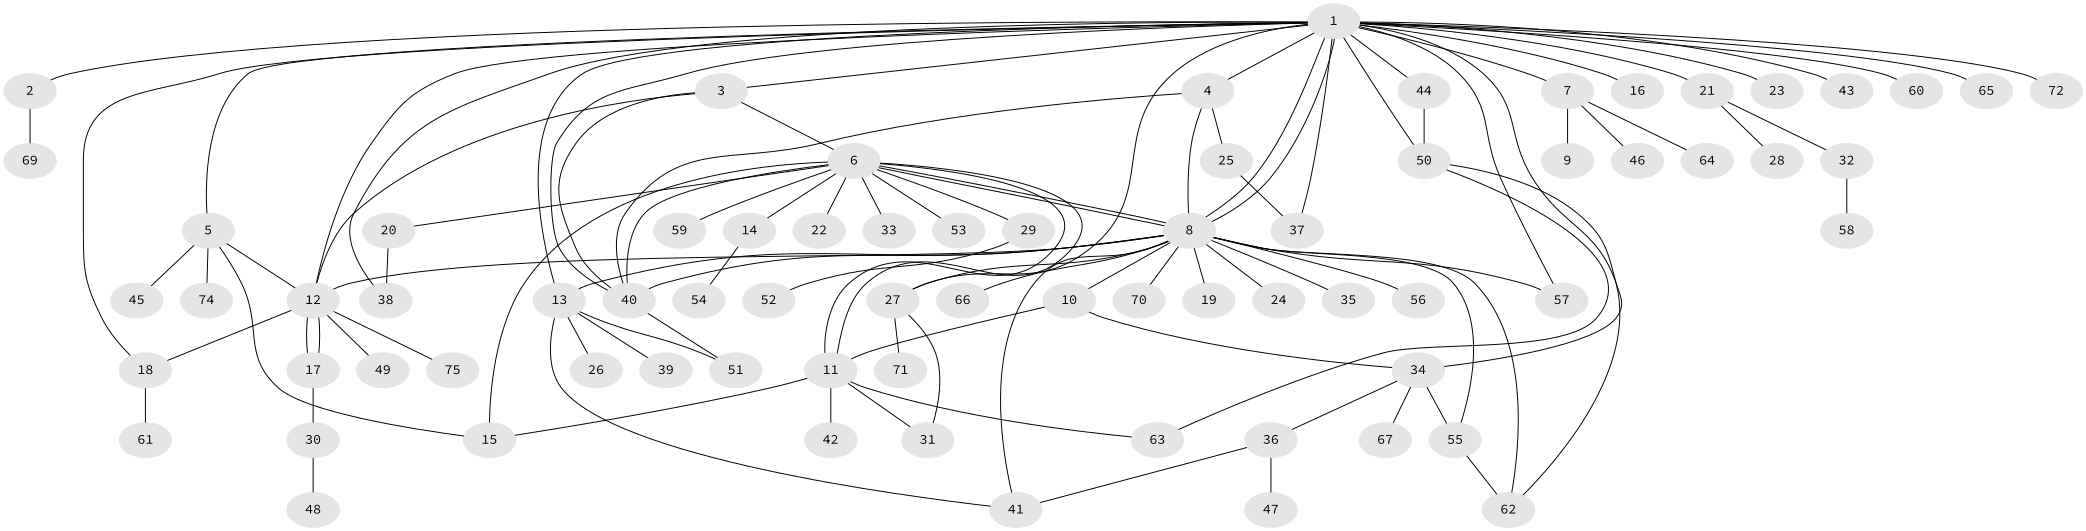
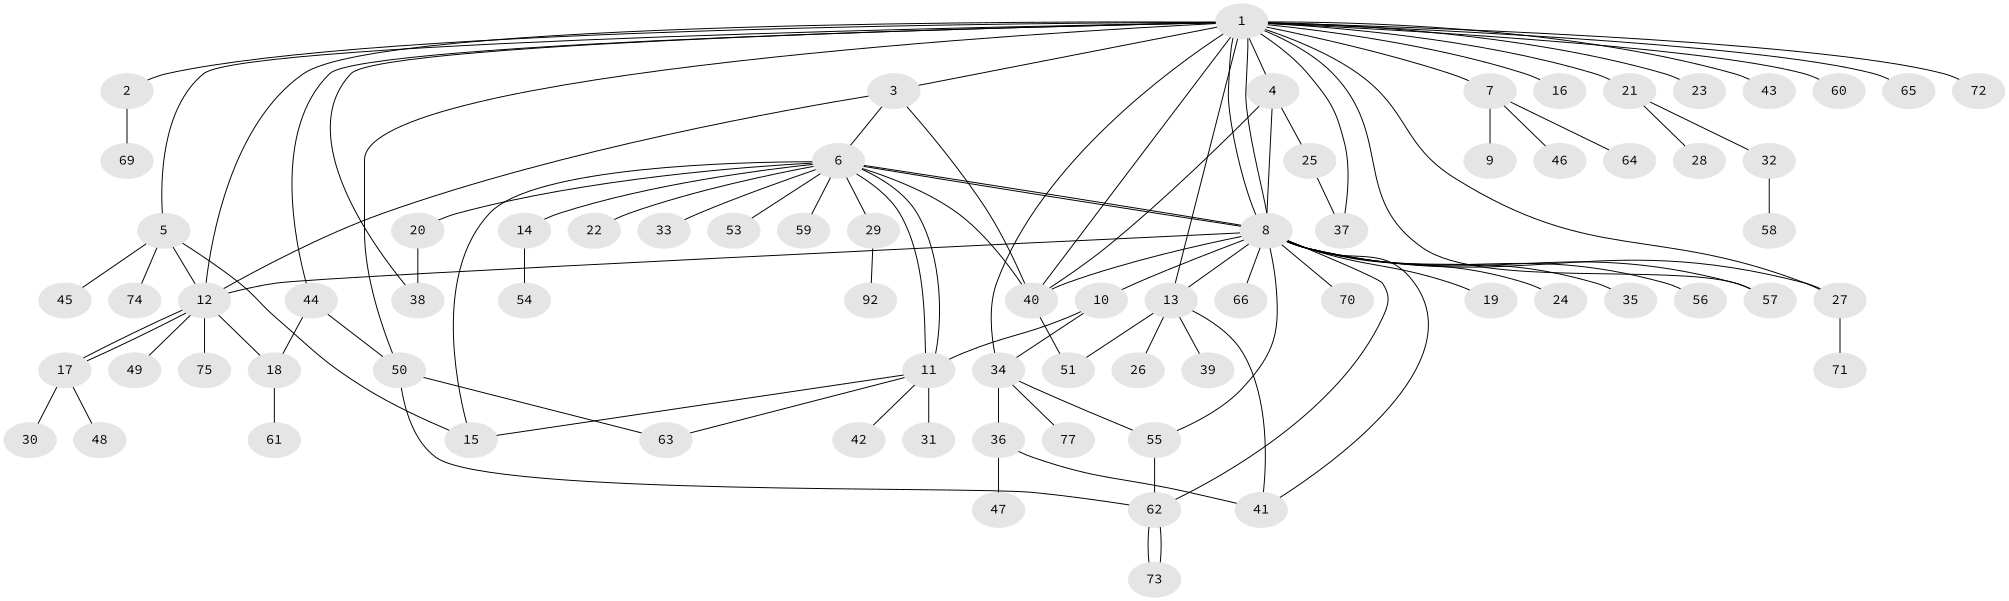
  graph {
    fontname="Source Code Pro"
    node [color=gray90 fontname="Source Code Pro" style=filled]
    edge [fontname="Source Code Pro"]
    1
    2
    3
    4
    5
    7
    8
    12
    13
    16
    18
    21
    23
    27
    34
    37
    38
    40
    43
    44
    50
    57
    60
    65
    72
    69
    6
    25
    15
    45
    74
    9
    46
    64
    10
    19
    24
    35
    41
    55
    56
    62
    66
    70
    17
    49
    75
    26
    39
    51
    61
    28
    32
    31
    71
    36
-   67
+   67 [label=77]
    63
    11
    14
    20
    22
    29
    33
    53
    59
    42
    54
-   52
+   52 [label=92]
+   73
    30
    48
    58
    47
    1 -- 2
    1 -- 3
    1 -- 4
    1 -- 5
    1 -- 7
    1 -- 8
    1 -- 8
    1 -- 12
    1 -- 13
    1 -- 16
-   1 -- 18
+   44 -- 18
    1 -- 21
    1 -- 23
    1 -- 27
    1 -- 34
    1 -- 37
    1 -- 38
    1 -- 40
    1 -- 43
    1 -- 44
    1 -- 50
    1 -- 57
    1 -- 60
    1 -- 65
    1 -- 72
    2 -- 69
    3 -- 12
    3 -- 40
    3 -- 6
    4 -- 8
    4 -- 40
    4 -- 25
    5 -- 12
    5 -- 15
    5 -- 45
    5 -- 74
    7 -- 9
    7 -- 46
    7 -- 64
    8 -- 12
    8 -- 13
    8 -- 27
    8 -- 40
    8 -- 57
    8 -- 10
    8 -- 19
    8 -- 24
    8 -- 35
    8 -- 41
    8 -- 55
    8 -- 56
    8 -- 62
    8 -- 66
    8 -- 70
    12 -- 18
    12 -- 17
    12 -- 17
    12 -- 49
    12 -- 75
    13 -- 41
    13 -- 26
    13 -- 39
    13 -- 51
    18 -- 61
    21 -- 28
    21 -- 32
-   27 -- 31
    27 -- 71
    34 -- 55
    34 -- 36
    34 -- 67
    40 -- 51
    44 -- 50
    50 -- 62
    50 -- 63
    6 -- 8
    6 -- 8
    6 -- 40
    6 -- 15
    6 -- 11
    6 -- 11
    6 -- 14
    6 -- 20
    6 -- 22
    6 -- 29
    6 -- 33
    6 -- 53
    6 -- 59
    25 -- 37
    10 -- 34
    10 -- 11
    55 -- 62
+   62 -- 73
+   62 -- 73
    17 -- 30
    32 -- 58
    36 -- 41
    36 -- 47
    11 -- 15
    11 -- 31
    11 -- 63
    11 -- 42
    14 -- 54
    20 -- 38
    29 -- 52
-   30 -- 48
+   17 -- 48
  }
